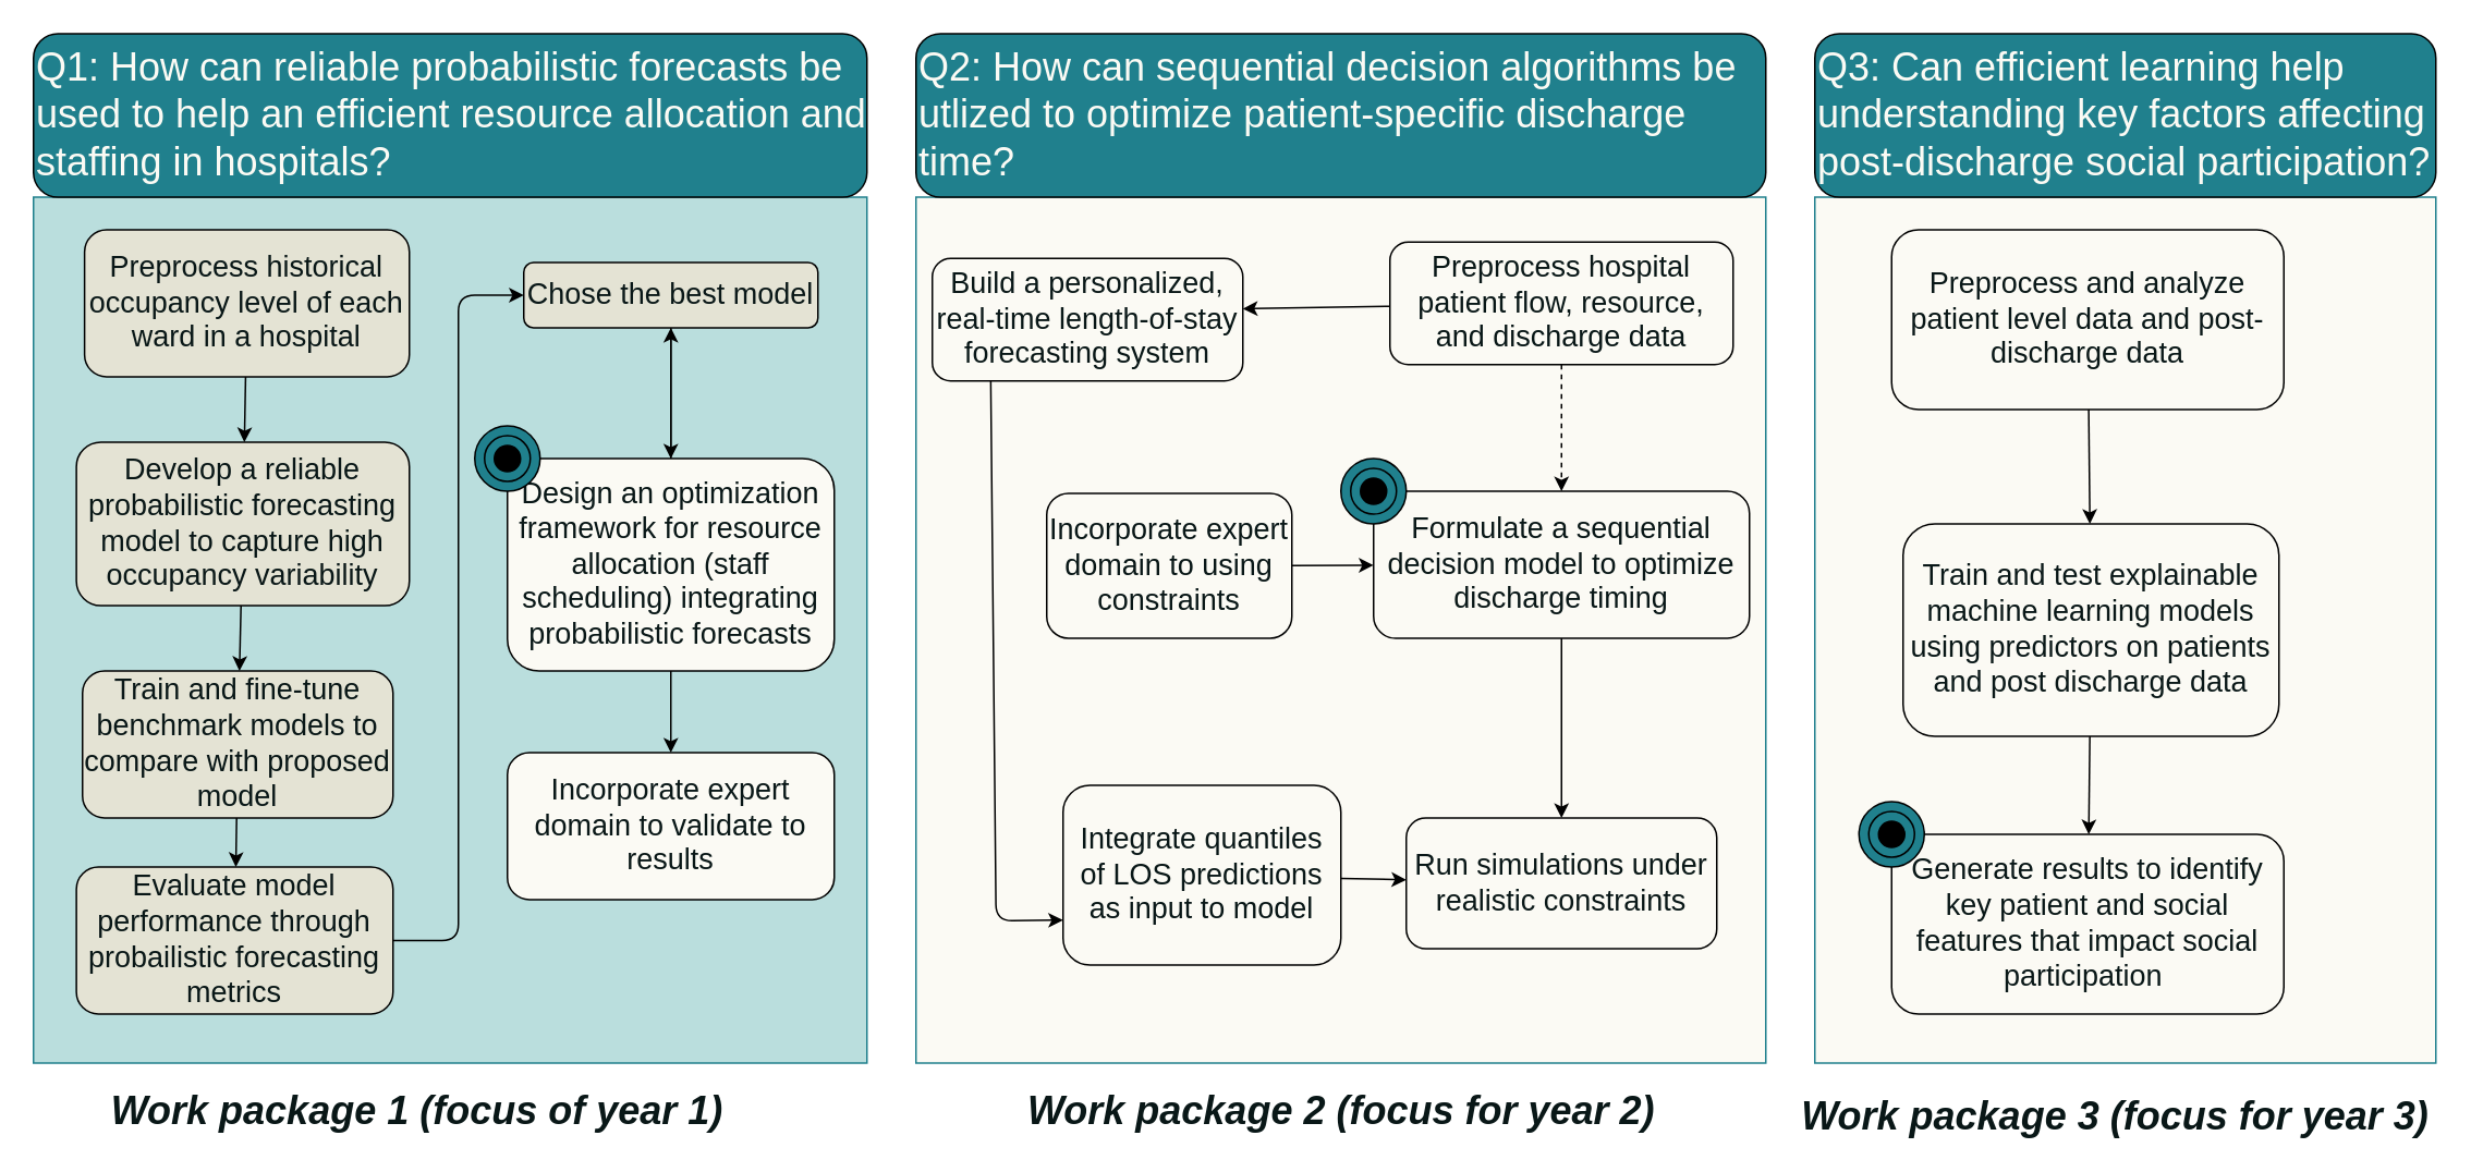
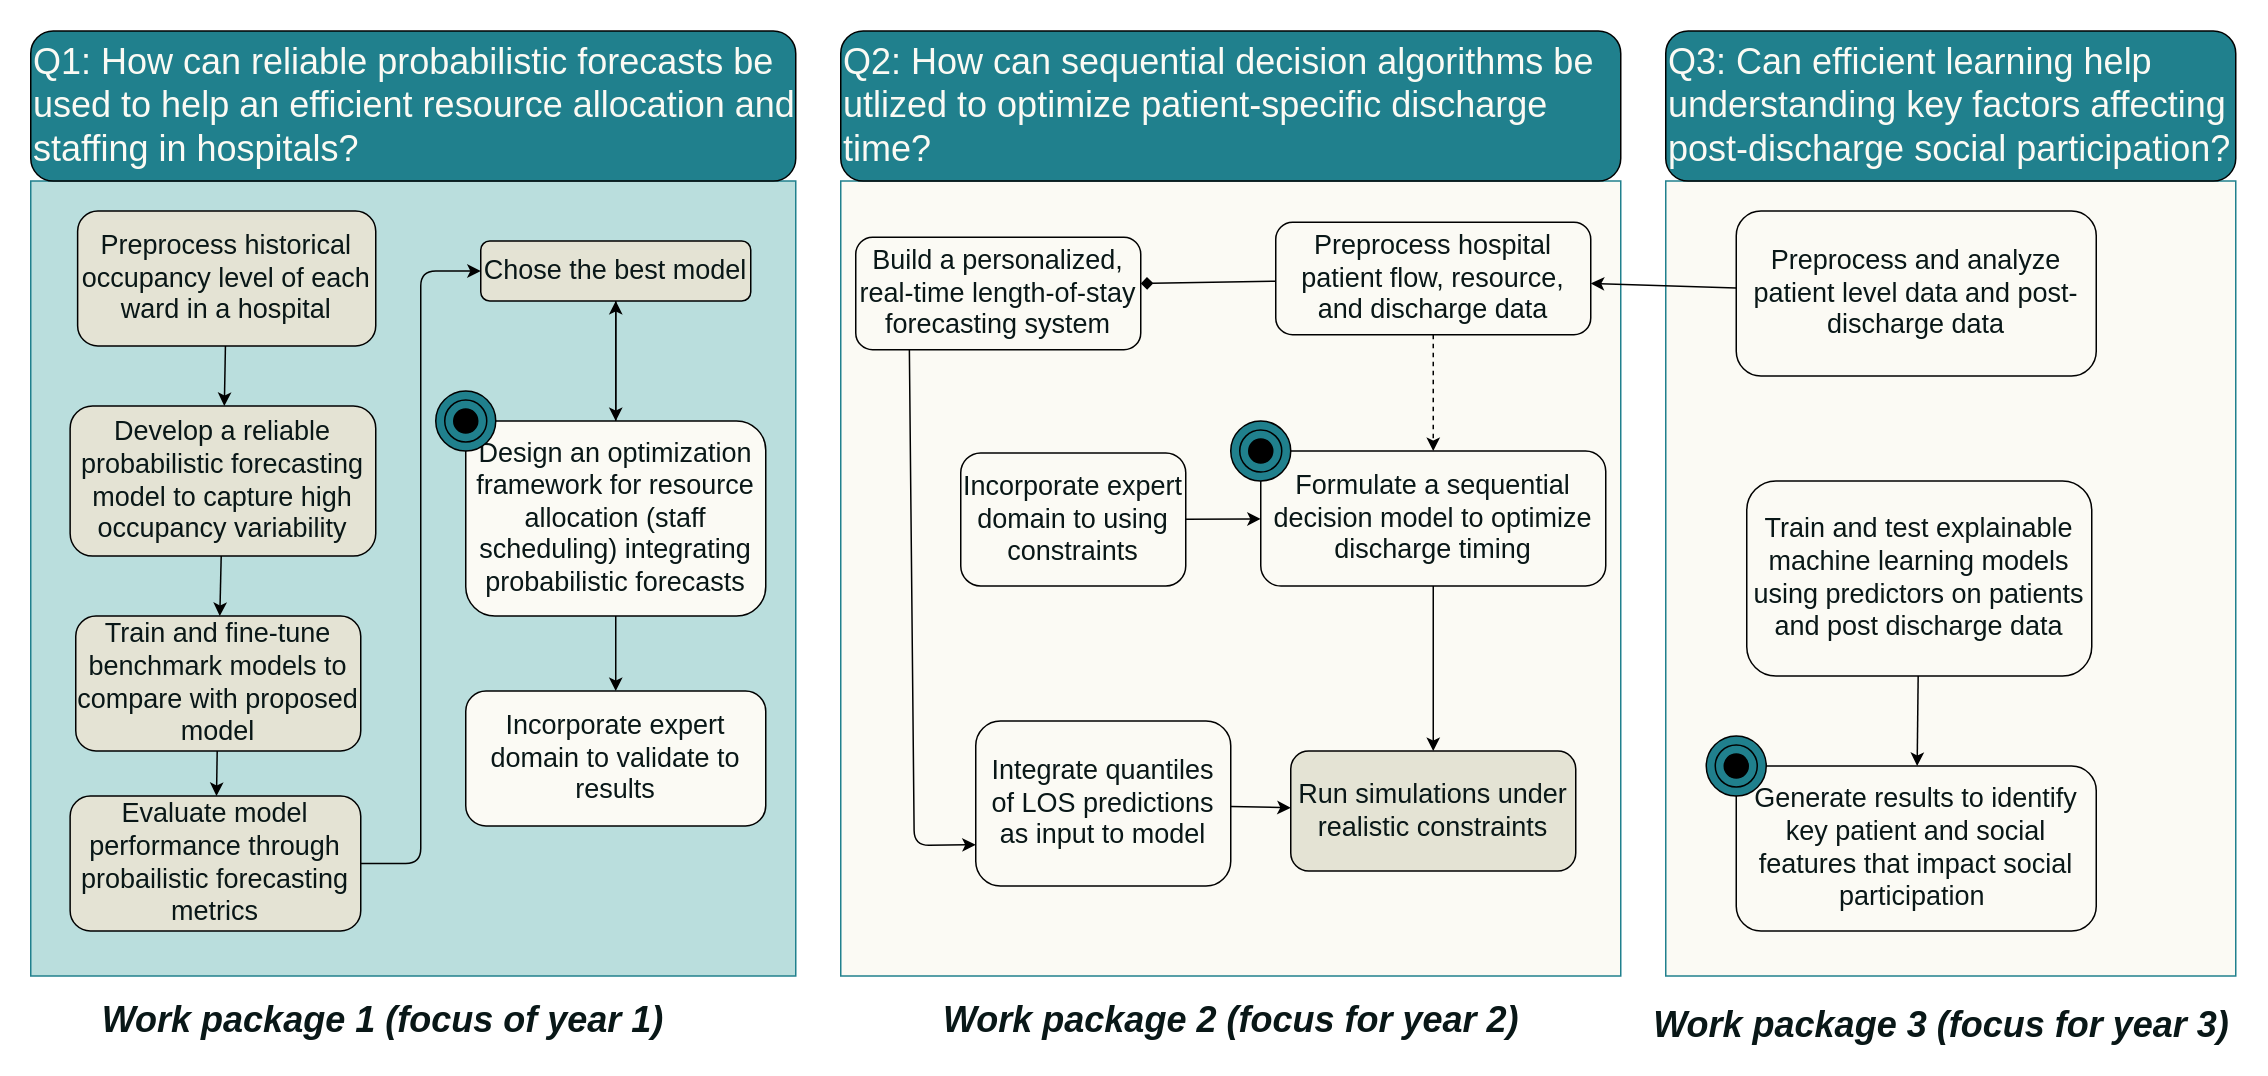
  <mxCell id="0" />
  <mxCell id="1" parent="0" />
  <mxCell id="2" value="" style="rounded=0;whiteSpace=wrap;html=1;fillColor=#FBFAF4;strokeColor=#20808D;strokeWidth=1;" parent="1" vertex="1"><mxGeometry x="1110" y="120" width="380" height="530" as="geometry" /></mxCell>
  <mxCell id="3" value="" style="rounded=0;whiteSpace=wrap;html=1;fillColor=#FBFAF4;strokeColor=#20808D;strokeWidth=1;" parent="1" vertex="1"><mxGeometry x="560" y="120" width="520" height="530" as="geometry" /></mxCell>
  <mxCell id="4" value="" style="rounded=0;whiteSpace=wrap;html=1;fillColor=light-dark(#BADEDD,#20808D);strokeColor=#20808D;strokeWidth=1;" parent="1" vertex="1"><mxGeometry x="20" y="120" width="510" height="530" as="geometry" /></mxCell>
  <mxCell id="5" value="" style="edgeStyle=none;html=1;" parent="1" source="6" target="8" edge="1"><mxGeometry relative="1" as="geometry" /></mxCell>
  <mxCell id="6" value="&lt;font style=&quot;color: rgb(9, 23, 23); font-size: 18px;&quot;&gt;Preprocess historical occupancy level of each ward in a hospital&lt;/font&gt;" style="rounded=1;whiteSpace=wrap;html=1;fillColor=#E4E3D4;" parent="1" vertex="1"><mxGeometry x="51.25" y="140" width="198.75" height="90" as="geometry" /></mxCell>
  <mxCell id="7" value="" style="edgeStyle=none;html=1;" parent="1" source="8" target="10" edge="1"><mxGeometry relative="1" as="geometry" /></mxCell>
  <mxCell id="8" value="&lt;font style=&quot;color: rgb(9, 23, 23); font-size: 18px;&quot;&gt;Develop a reliable probabilistic forecasting model to capture high occupancy variability&lt;/font&gt;" style="whiteSpace=wrap;html=1;rounded=1;fillColor=#E4E3D4;" parent="1" vertex="1"><mxGeometry x="46.25" y="270" width="203.75" height="100" as="geometry" /></mxCell>
  <mxCell id="9" value="" style="edgeStyle=none;html=1;" parent="1" source="10" target="12" edge="1"><mxGeometry relative="1" as="geometry" /></mxCell>
  <mxCell id="10" value="&lt;font style=&quot;color: rgb(9, 23, 23); font-size: 18px;&quot;&gt;Train and fine-tune benchmark models to compare with proposed model&lt;/font&gt;" style="whiteSpace=wrap;html=1;rounded=1;fillColor=#E4E3D4;" parent="1" vertex="1"><mxGeometry x="50" y="410" width="190" height="90" as="geometry" /></mxCell>
  <mxCell id="11" value="" style="edgeStyle=none;html=1;entryX=0;entryY=0.5;entryDx=0;entryDy=0;exitX=1;exitY=0.5;exitDx=0;exitDy=0;" parent="1" target="15" edge="1"><mxGeometry relative="1" as="geometry"><mxPoint x="230" y="575" as="sourcePoint" /><mxPoint y="180" as="targetPoint" x="310" /><Array as="points"><mxPoint x="280" y="575" /><mxPoint x="280" y="180" /></Array></mxGeometry></mxCell>
  <mxCell id="12" value="&lt;font style=&quot;color: rgb(9, 23, 23); font-size: 18px;&quot;&gt;Evaluate model performance through probailistic forecasting metrics&lt;/font&gt;" style="whiteSpace=wrap;html=1;rounded=1;fillColor=#E4E3D4;" parent="1" vertex="1"><mxGeometry x="46.25" y="530" width="193.75" height="90" as="geometry" /></mxCell>
  <mxCell id="13" value="&lt;font style=&quot;color: rgb(9, 23, 23); font-size: 18px;&quot;&gt;Incorporate expert domain to validate to results&lt;/font&gt;" style="rounded=1;whiteSpace=wrap;html=1;fillColor=#FBFAF4;" parent="1" vertex="1"><mxGeometry y="460" width="200" height="90" as="geometry" x="310" /></mxCell>
  <mxCell id="14" value="" style="edgeStyle=none;html=1;" parent="1" source="15" target="37" edge="1"><mxGeometry relative="1" as="geometry" /></mxCell>
  <mxCell id="15" value="&lt;font style=&quot;color: rgb(9, 23, 23); font-size: 18px;&quot;&gt;Chose the best model&lt;/font&gt;" style="whiteSpace=wrap;html=1;rounded=1;fillColor=#E4E3D4;" parent="1" vertex="1"><mxGeometry x="320" y="160" width="180" height="40" as="geometry" /></mxCell>
  <mxCell id="16" value="" style="edgeStyle=none;html=1;dashed=1;" parent="1" source="18" target="20" edge="1"><mxGeometry relative="1" as="geometry" /></mxCell>
- <mxCell id="17" value="" style="edgeStyle=none;html=1;entryX=1;entryY=0.411;entryDx=0;entryDy=0;entryPerimeter=0;" parent="1" source="18" target="34" edge="1"><mxGeometry relative="1" as="geometry" /></mxCell>
+ <mxCell id="17" value="" style="edgeStyle=none;html=1;entryX=1;entryY=0.411;entryDx=0;entryDy=0;entryPerimeter=0;endArrow=diamond;" parent="1" source="18" target="34" edge="1"><mxGeometry relative="1" as="geometry" /></mxCell>
  <mxCell id="18" value="&lt;font style=&quot;color: rgb(9, 23, 23); font-size: 18px;&quot;&gt;Preprocess hospital patient flow, resource, and discharge data&lt;/font&gt;" style="rounded=1;whiteSpace=wrap;html=1;fillColor=#FBFAF4;" parent="1" vertex="1"><mxGeometry x="850" y="147.5" width="210" height="75" as="geometry" /></mxCell>
  <mxCell id="19" value="" style="edgeStyle=none;html=1;" parent="1" source="20" target="21" edge="1"><mxGeometry relative="1" as="geometry" /></mxCell>
  <mxCell id="20" value="&lt;font style=&quot;font-size: 18px; color: rgb(9, 23, 23);&quot;&gt;Formulate a sequential decision model to optimize discharge timing&lt;/font&gt;" style="whiteSpace=wrap;html=1;rounded=1;fillColor=#FBFAF4;" parent="1" vertex="1"><mxGeometry x="840" y="300" width="230" height="90" as="geometry" /></mxCell>
- <mxCell id="21" value="&lt;font style=&quot;color: rgb(9, 23, 23); font-size: 18px;&quot;&gt;Run simulations under realistic constraints&lt;/font&gt;" style="whiteSpace=wrap;html=1;rounded=1;fillColor=#FBFAF4;" parent="1" vertex="1"><mxGeometry x="860" y="500" width="190" height="80" as="geometry" /></mxCell>
+ <mxCell id="21" value="&lt;font style=&quot;color: rgb(9, 23, 23); font-size: 18px;&quot;&gt;Run simulations under realistic constraints&lt;/font&gt;" style="whiteSpace=wrap;html=1;rounded=1;fillColor=#e4e3d4;" parent="1" vertex="1"><mxGeometry x="860" y="500" width="190" height="80" as="geometry" /></mxCell>
  <mxCell id="22" value="" style="edgeStyle=none;html=1;" parent="1" source="23" target="21" edge="1"><mxGeometry relative="1" as="geometry" /></mxCell>
  <mxCell id="23" value="&lt;font style=&quot;color: rgb(9, 23, 23); font-size: 18px;&quot;&gt;Integrate quantiles of LOS predictions as input to model&lt;/font&gt;" style="whiteSpace=wrap;html=1;rounded=1;fillColor=#FBFAF4;" parent="1" vertex="1"><mxGeometry x="650" y="480" width="170" height="110" as="geometry" /></mxCell>
- <mxCell id="24" value="" style="edgeStyle=none;html=1;" parent="1" source="25" target="27" edge="1"><mxGeometry relative="1" as="geometry" /></mxCell>
+ <mxCell id="24" value="" style="edgeStyle=none;html=1;" parent="1" source="25" target="18" edge="1"><mxGeometry relative="1" as="geometry" /></mxCell>
  <mxCell id="25" value="&lt;span&gt;&lt;font style=&quot;color: rgb(9, 23, 23); font-size: 18px;&quot;&gt;Preprocess and analyze patient level data and post-discharge data&lt;/font&gt;&lt;/span&gt;" style="rounded=1;whiteSpace=wrap;html=1;fillColor=#FBFAF4;" parent="1" vertex="1"><mxGeometry x="1157" y="140" width="240" height="110" as="geometry" /></mxCell>
  <mxCell id="26" value="" style="edgeStyle=none;html=1;" parent="1" source="27" target="28" edge="1"><mxGeometry relative="1" as="geometry" /></mxCell>
  <mxCell id="27" value="&lt;font style=&quot;color: rgb(9, 23, 23); font-size: 18px;&quot;&gt;Train and test explainable machine learning models using predictors on patients and post discharge data&lt;/font&gt;" style="whiteSpace=wrap;html=1;rounded=1;fillColor=#FBFAF4;" parent="1" vertex="1"><mxGeometry x="1164" y="320" width="230" height="130" as="geometry" /></mxCell>
  <mxCell id="28" value="&lt;font style=&quot;color: rgb(9, 23, 23); font-size: 18px;&quot;&gt;Generate results to identify key patient and social features that impact social participation&amp;nbsp;&lt;/font&gt;" style="whiteSpace=wrap;html=1;rounded=1;fillColor=#FBFAF4;" parent="1" vertex="1"><mxGeometry x="1157" y="510" width="240" height="110" as="geometry" /></mxCell>
  <mxCell id="29" value="&lt;font style=&quot;font-size: 24px; color: rgb(9, 23, 23);&quot;&gt;&lt;i style=&quot;&quot;&gt;&lt;b style=&quot;&quot;&gt;Work package 1 (focus of year 1)&lt;/b&gt;&lt;/i&gt;&lt;/font&gt;" style="text;html=1;align=center;verticalAlign=middle;whiteSpace=wrap;rounded=0;" parent="1" vertex="1"><mxGeometry x="60" y="675" width="390" height="10" as="geometry" /></mxCell>
  <mxCell id="30" value="&lt;i style=&quot;scrollbar-color: rgb(226, 226, 226) rgb(251, 251, 251);&quot;&gt;&lt;b style=&quot;scrollbar-color: rgb(226, 226, 226) rgb(251, 251, 251);&quot;&gt;&lt;font style=&quot;color: rgb(9, 23, 23); font-size: 24px;&quot;&gt;Work package 2 (focus for year 2)&lt;/font&gt;&lt;/b&gt;&lt;/i&gt;" style="text;html=1;align=center;verticalAlign=middle;whiteSpace=wrap;rounded=0;" parent="1" vertex="1"><mxGeometry x="619.5" y="665" width="401" height="30" as="geometry" /></mxCell>
  <mxCell id="31" value="" style="edgeStyle=none;html=1;" parent="1" source="32" target="20" edge="1"><mxGeometry relative="1" as="geometry" /></mxCell>
  <mxCell id="32" value="&lt;font style=&quot;color: rgb(9, 23, 23); font-size: 18px;&quot;&gt;Incorporate expert domain to using constraints&lt;/font&gt;" style="whiteSpace=wrap;html=1;fillColor=#FBFAF4;rounded=1;" parent="1" vertex="1"><mxGeometry x="640" y="301.25" width="150" height="88.75" as="geometry" /></mxCell>
  <mxCell id="33" style="edgeStyle=none;html=1;entryX=0;entryY=0.75;entryDx=0;entryDy=0;exitX=0.188;exitY=0.958;exitDx=0;exitDy=0;exitPerimeter=0;" parent="1" source="34" target="23" edge="1"><mxGeometry relative="1" as="geometry"><Array as="points"><mxPoint x="609" y="563" /></Array></mxGeometry></mxCell>
  <mxCell id="34" value="&lt;font style=&quot;color: rgb(9, 23, 23); font-size: 18px;&quot;&gt;Build a personalized, real-time length-of-stay forecasting system&lt;/font&gt;" style="whiteSpace=wrap;html=1;fillColor=#FBFAF4;rounded=1;" parent="1" vertex="1"><mxGeometry x="570" y="157.5" width="190" height="75" as="geometry" /></mxCell>
  <mxCell id="35" value="" style="edgeStyle=none;html=1;" parent="1" source="37" target="13" edge="1"><mxGeometry relative="1" as="geometry" /></mxCell>
  <mxCell id="36" value="" style="edgeStyle=none;html=1;" edge="1" parent="1" source="37" target="15"><mxGeometry relative="1" as="geometry" /></mxCell>
  <mxCell id="37" value="&lt;font style=&quot;color: rgb(9, 23, 23); font-size: 18px;&quot;&gt;Design an optimization framework for&lt;span style=&quot;color: rgb(9, 23, 23);&quot;&gt;&amp;nbsp;resource allocation (staff scheduling)&amp;nbsp;&lt;/span&gt;integrating probabilistic forecasts&lt;/font&gt;" style="whiteSpace=wrap;html=1;fillColor=#FBFAF4;rounded=1;align=center;" parent="1" vertex="1"><mxGeometry y="280" width="200" height="130" as="geometry" x="310" /></mxCell>
  <mxCell id="38" value="&lt;i style=&quot;scrollbar-color: rgb(226, 226, 226) rgb(251, 251, 251);&quot;&gt;&lt;b style=&quot;scrollbar-color: rgb(226, 226, 226) rgb(251, 251, 251);&quot;&gt;&lt;font style=&quot;color: rgb(9, 23, 23); font-size: 24px;&quot;&gt;Work package 3 (focus for year 3)&lt;/font&gt;&lt;/b&gt;&lt;/i&gt;" style="text;html=1;align=center;verticalAlign=middle;whiteSpace=wrap;rounded=0;" parent="1" vertex="1"><mxGeometry x="1100" y="670" width="388" height="25" as="geometry" /></mxCell>
  <mxCell id="39" value="&lt;font style=&quot;font-size: 24px; color: rgb(251, 250, 244);&quot;&gt;Q1: How can reliable probabilistic forecasts be used to help an efficient resource allocation and staffing in hospitals?&lt;/font&gt;" style="rounded=1;whiteSpace=wrap;html=1;align=left;fillColor=#20808D;" parent="1" vertex="1"><mxGeometry x="20" y="20" width="510" height="100" as="geometry" /></mxCell>
  <mxCell id="40" value="&lt;font style=&quot;font-size: 24px; color: rgb(251, 250, 244);&quot;&gt;Q3: Can efficient learning help understanding key factors affecting post-discharge social participation?&lt;/font&gt;" style="rounded=1;whiteSpace=wrap;html=1;align=left;fillColor=#20808D;" parent="1" vertex="1"><mxGeometry x="1110" y="20" width="380" height="100" as="geometry" /></mxCell>
  <mxCell id="41" value="&lt;span style=&quot;font-size: 24px;&quot;&gt;&lt;font style=&quot;color: rgb(251, 250, 244);&quot;&gt;Q2: How can sequential decision algorithms be utlized to optimize patient-specific discharge time?&lt;/font&gt;&lt;/span&gt;" style="rounded=1;whiteSpace=wrap;html=1;align=left;fillColor=#20808D;" parent="1" vertex="1"><mxGeometry x="560" y="20" width="520" height="100" as="geometry" /></mxCell>
  <mxCell id="42" value="" style="html=1;outlineConnect=0;whiteSpace=wrap;fillColor=#20808D;shape=mxgraph.archimate3.goal;direction=south;" parent="1" vertex="1"><mxGeometry x="290" y="260" width="40" height="40" as="geometry" /></mxCell>
  <mxCell id="43" value="" style="html=1;outlineConnect=0;whiteSpace=wrap;fillColor=#20808D;shape=mxgraph.archimate3.goal;" parent="1" vertex="1"><mxGeometry x="820" y="280" width="40" height="40" as="geometry" /></mxCell>
  <mxCell id="44" value="" style="html=1;outlineConnect=0;whiteSpace=wrap;fillColor=#20808D;shape=mxgraph.archimate3.goal;" parent="1" vertex="1"><mxGeometry x="1137" y="490" width="40" height="40" as="geometry" /></mxCell>
